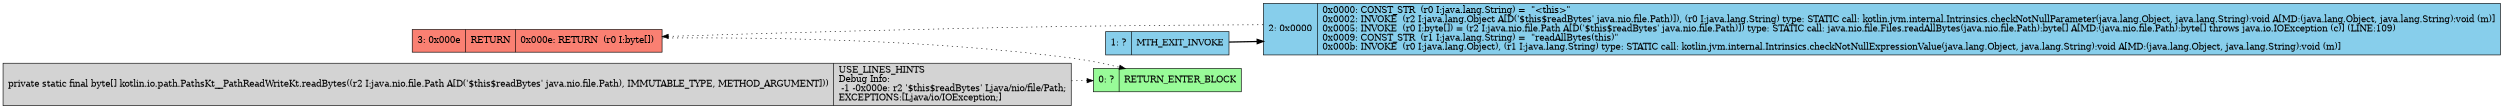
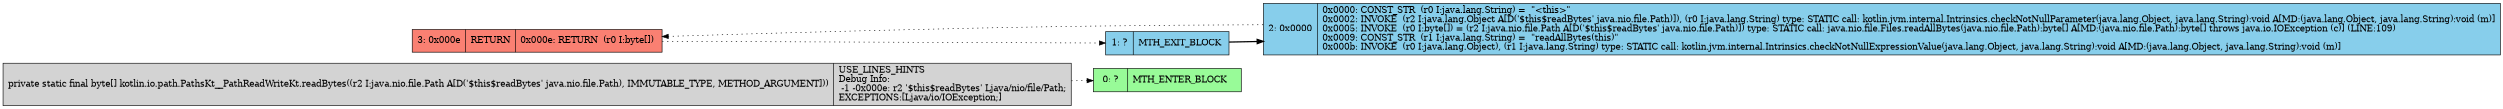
  digraph {
    rankdir=LR
    node [fillcolor=skyblue shape=record style=filled]
    edge [style=dotted]
-   n1 [fillcolor=palegreen label="{0\:\ ?|RETURN_ENTER_BLOCK\l}"]
+   n1 [fillcolor=palegreen label="{0\:\ ?|MTH_ENTER_BLOCK\l}"]
    n2 [label="{2\:\ 0x0000|0x0000: CONST_STR  (r0 I:java.lang.String) =  \"\<this\>\" \l0x0002: INVOKE  (r2 I:java.lang.Object A[D('$this$readBytes' java.nio.file.Path)]), (r0 I:java.lang.String) type: STATIC call: kotlin.jvm.internal.Intrinsics.checkNotNullParameter(java.lang.Object, java.lang.String):void A[MD:(java.lang.Object, java.lang.String):void (m)]\l0x0005: INVOKE  (r0 I:byte[]) = (r2 I:java.nio.file.Path A[D('$this$readBytes' java.nio.file.Path)]) type: STATIC call: java.nio.file.Files.readAllBytes(java.nio.file.Path):byte[] A[MD:(java.nio.file.Path):byte[] throws java.io.IOException (c)] (LINE:109)\l0x0009: CONST_STR  (r1 I:java.lang.String) =  \"readAllBytes(this)\" \l0x000b: INVOKE  (r0 I:java.lang.Object), (r1 I:java.lang.String) type: STATIC call: kotlin.jvm.internal.Intrinsics.checkNotNullExpressionValue(java.lang.Object, java.lang.String):void A[MD:(java.lang.Object, java.lang.String):void (m)]\l}"]
    n3 [fillcolor=salmon label="{3\:\ 0x000e|RETURN\l|0x000e: RETURN  (r0 I:byte[]) \l}"]
-   n4 [label="{1\:\ ?|MTH_EXIT_INVOKE\l}"]
+   n4 [label="{1\:\ ?|MTH_EXIT_BLOCK\l}"]
    n5 [fillcolor=lightgrey label="{private static final byte[] kotlin.io.path.PathsKt__PathReadWriteKt.readBytes((r2 I:java.nio.file.Path A[D('$this$readBytes' java.nio.file.Path), IMMUTABLE_TYPE, METHOD_ARGUMENT]))  | USE_LINES_HINTS\lDebug Info:\l  \-1 \-0x000e: r2 '$this$readBytes' Ljava\/nio\/file\/Path;\lEXCEPTIONS:[Ljava\/io\/IOException;]\l}"]
    n2 -> n3
-   n3 -> n1
+   n3 -> n4
    n4 -> n2 [style=bold]
    n5 -> n1
  }
